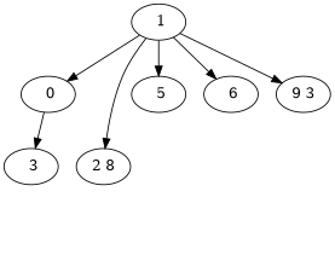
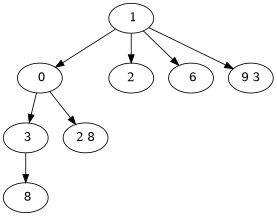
  digraph {
    " 0"
    " 3"
    n3 [label="2 8"]
    " 1"
-   " 5"
+   " 5" [label=2]
    " 6"
    n7 [label="9 3"]
+   " 8"
    " 0" -> " 3"
-   " 1" -> n3
+   " 0" -> n3
+   " 3" -> " 8"
    " 1" -> " 0"
    " 1" -> " 5"
    " 1" -> " 6"
    " 1" -> n7
  }
